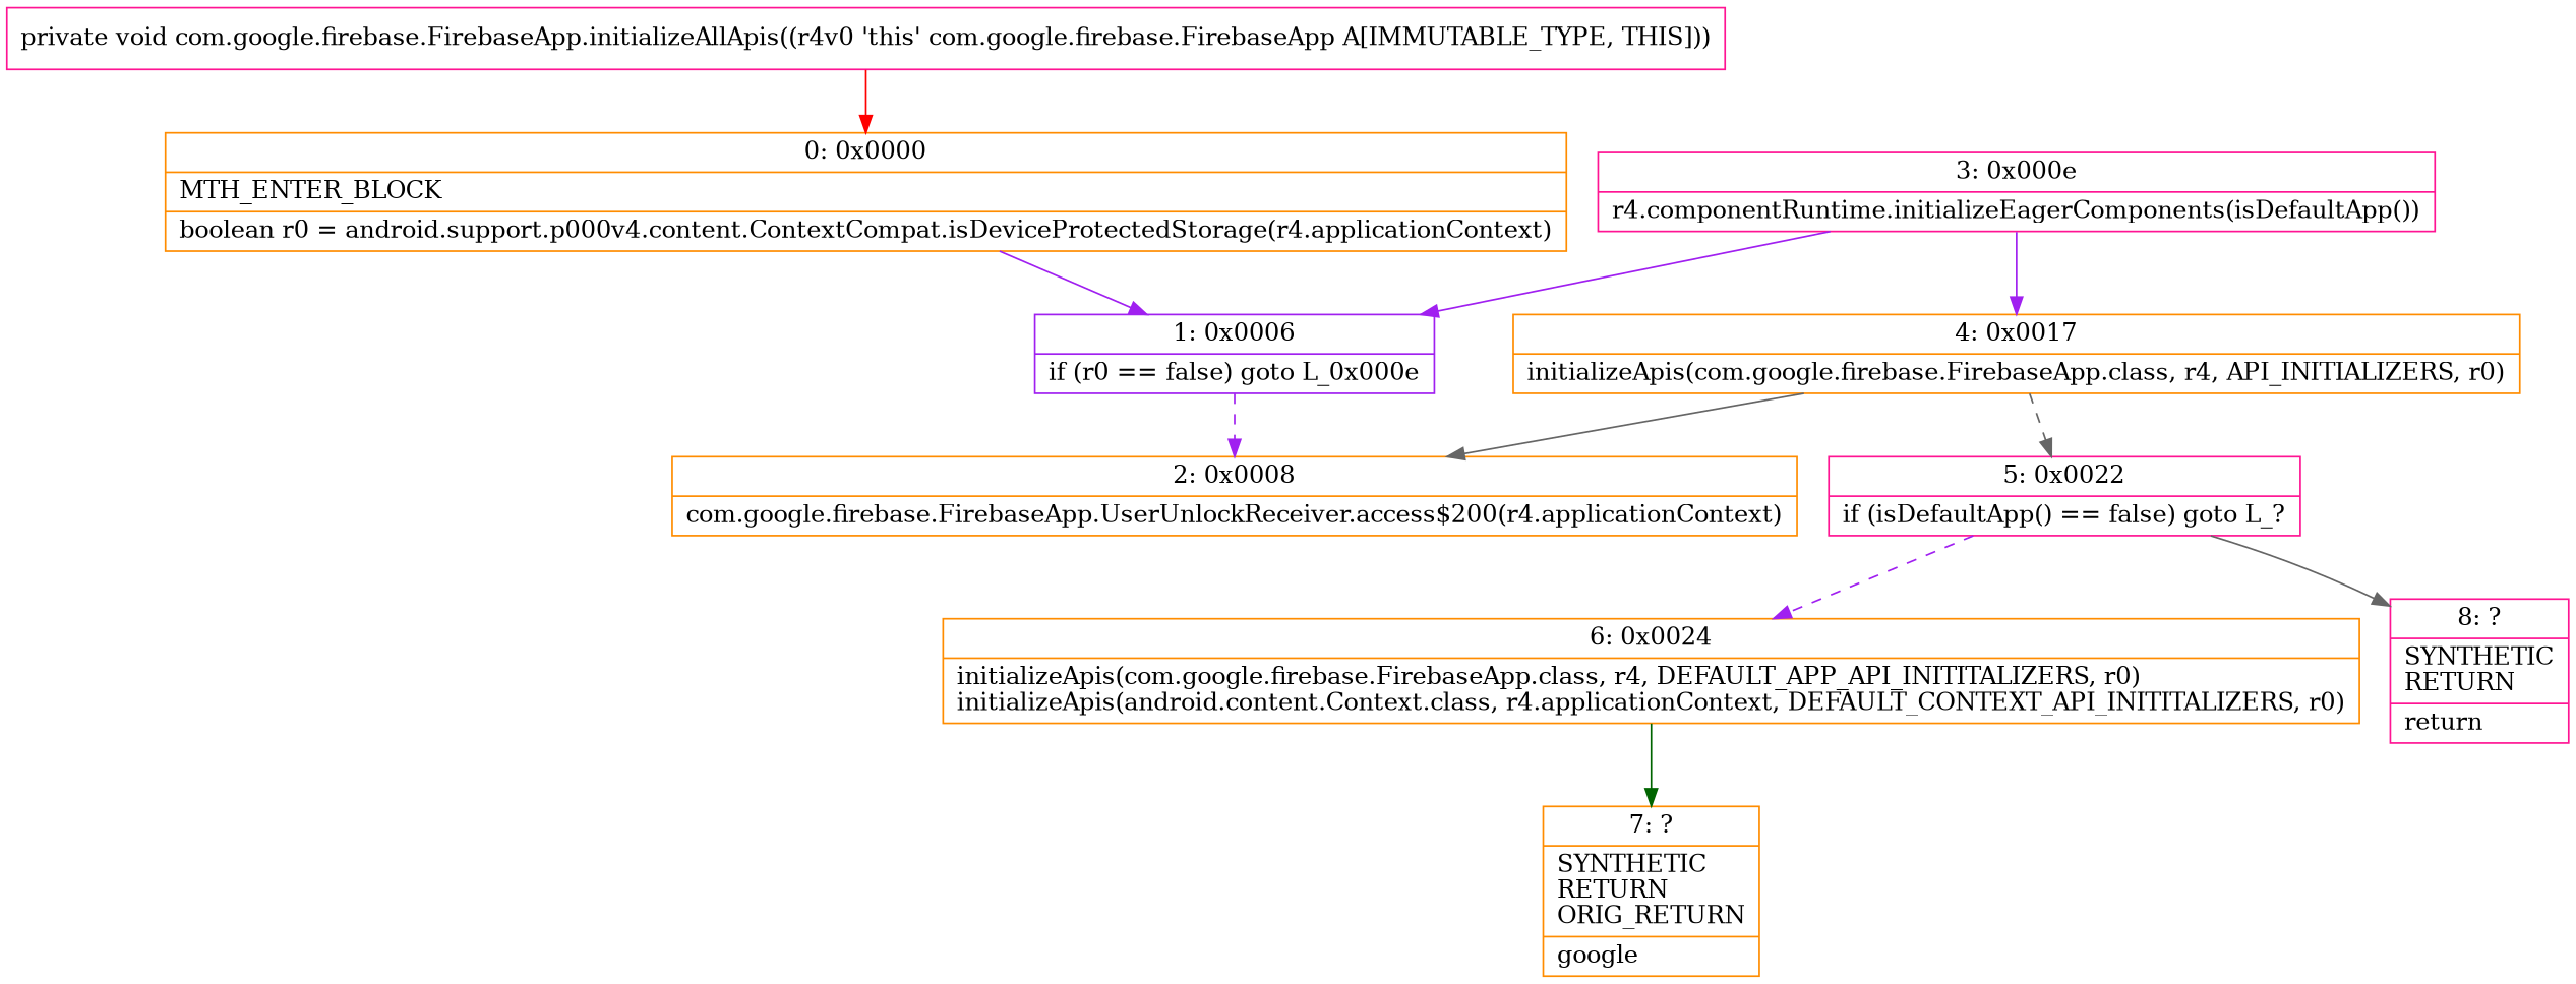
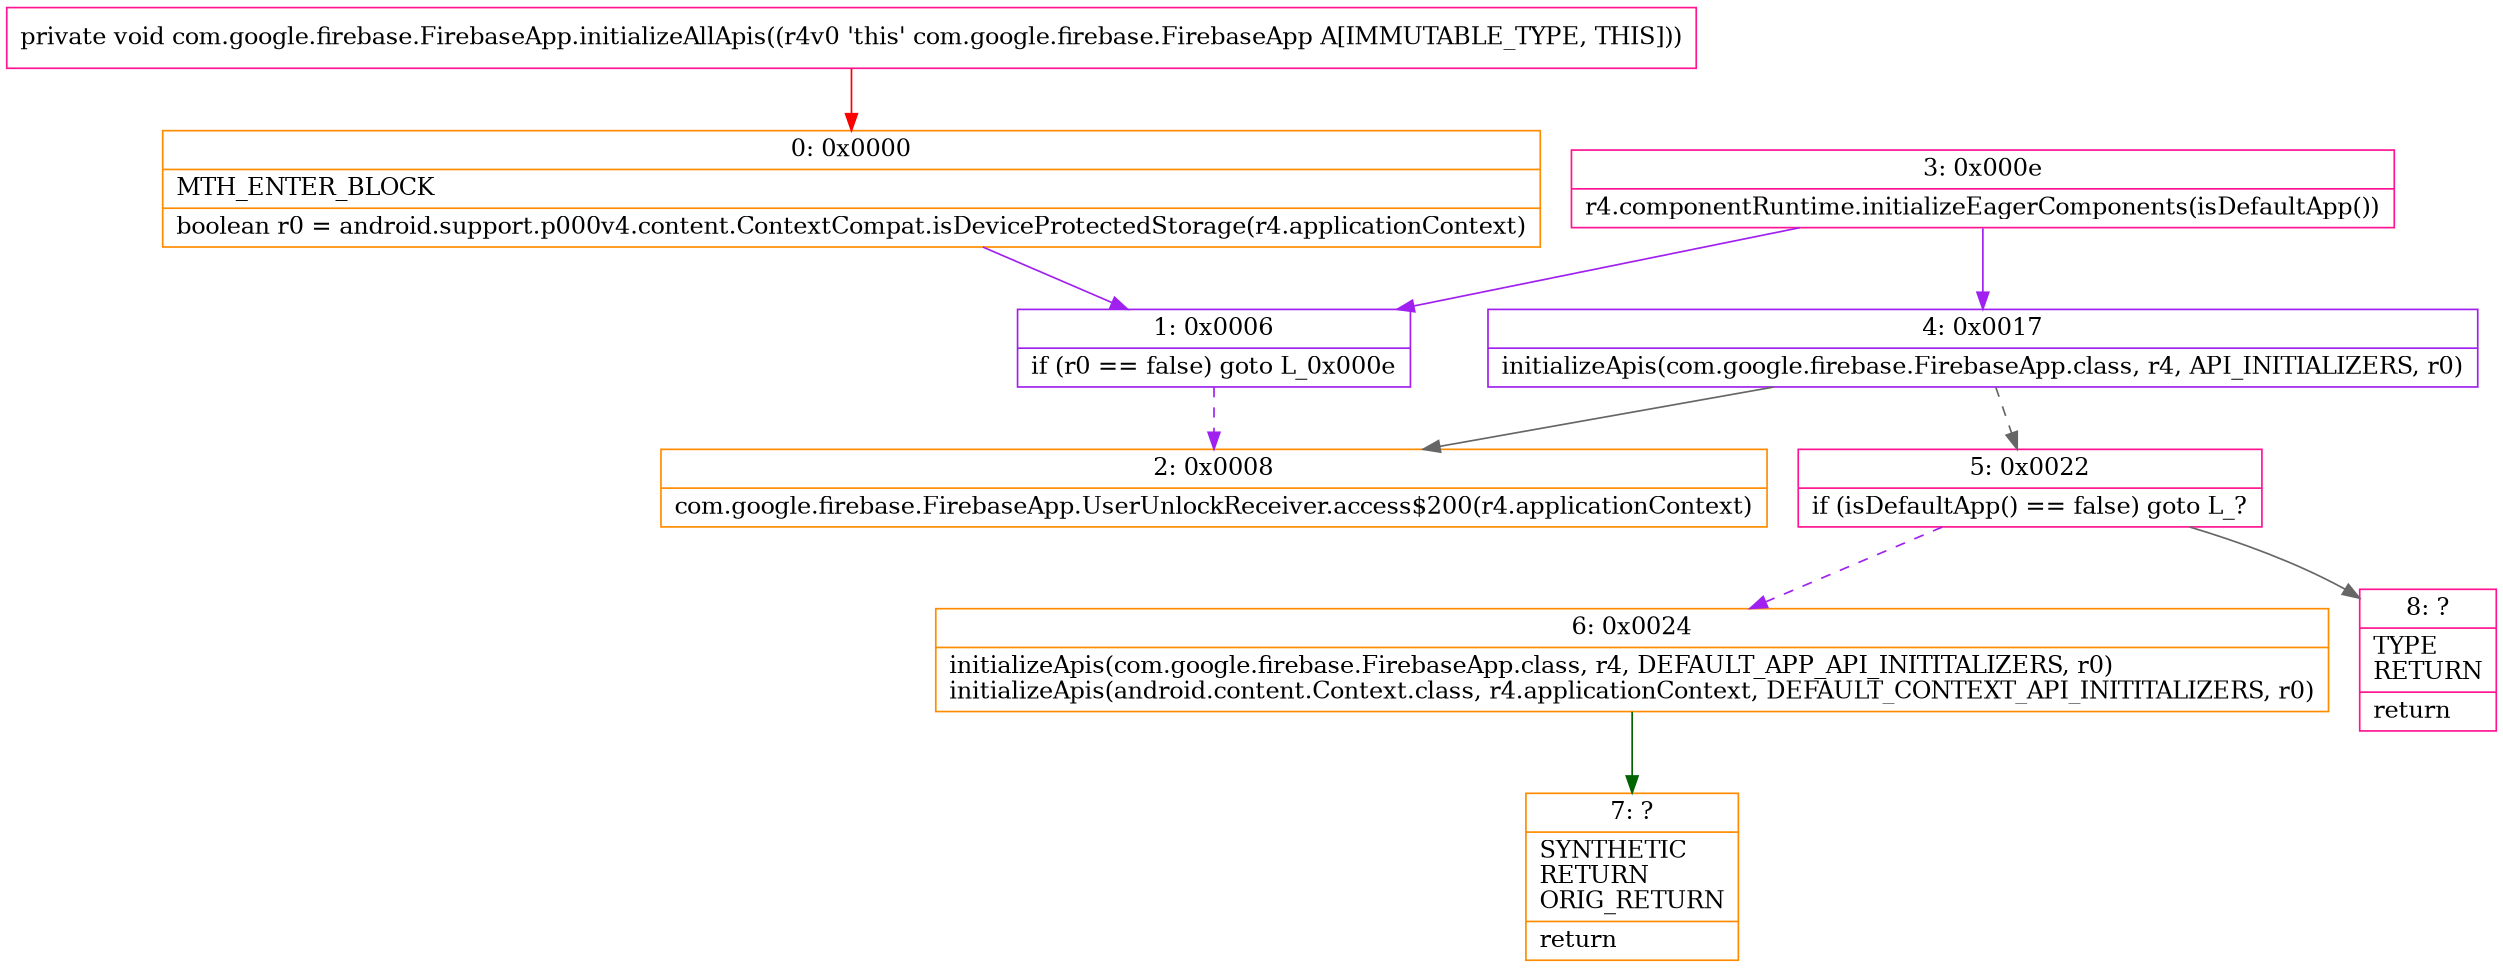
  digraph {
    node [color=darkorange shape=record]
    edge [color=purple]
    n1 [label="{0\:\ 0x0000|MTH_ENTER_BLOCK\l|boolean r0 = android.support.p000v4.content.ContextCompat.isDeviceProtectedStorage(r4.applicationContext)\l}"]
    n2 [color=purple label="{1\:\ 0x0006|if (r0 == false) goto L_0x000e\l}"]
    n3 [label="{2\:\ 0x0008|com.google.firebase.FirebaseApp.UserUnlockReceiver.access$200(r4.applicationContext)\l}"]
    n4 [color=deeppink label="{3\:\ 0x000e|r4.componentRuntime.initializeEagerComponents(isDefaultApp())\l}"]
-   n5 [label="{4\:\ 0x0017|initializeApis(com.google.firebase.FirebaseApp.class, r4, API_INITIALIZERS, r0)\l}"]
+   n5 [color=purple label="{4\:\ 0x0017|initializeApis(com.google.firebase.FirebaseApp.class, r4, API_INITIALIZERS, r0)\l}"]
    n6 [color=deeppink label="{5\:\ 0x0022|if (isDefaultApp() == false) goto L_?\l}"]
    n7 [label="{6\:\ 0x0024|initializeApis(com.google.firebase.FirebaseApp.class, r4, DEFAULT_APP_API_INITITALIZERS, r0)\linitializeApis(android.content.Context.class, r4.applicationContext, DEFAULT_CONTEXT_API_INITITALIZERS, r0)\l}"]
-   n8 [color=deeppink label="{8\:\ ?|SYNTHETIC\lRETURN\l|return\l}"]
-   n9 [label="{7\:\ ?|SYNTHETIC\lRETURN\lORIG_RETURN\l|google\l}"]
+   n8 [color=deeppink label="{8\:\ ?|TYPE\lRETURN\l|return\l}"]
+   n9 [label="{7\:\ ?|SYNTHETIC\lRETURN\lORIG_RETURN\l|return\l}"]
    n10 [color=deeppink label="{private void com.google.firebase.FirebaseApp.initializeAllApis((r4v0 'this' com.google.firebase.FirebaseApp A[IMMUTABLE_TYPE, THIS])) }"]
    n1 -> n2
    n2 -> n3 [style=dashed]
    n4 -> n2
    n4 -> n5
    n5 -> n3 [color=gray40]
    n5 -> n6 [color=gray40 style=dashed]
    n6 -> n7 [style=dashed]
    n6 -> n8 [color=gray40]
    n7 -> n9 [color=darkgreen]
    n10 -> n1 [color=red]
  }
